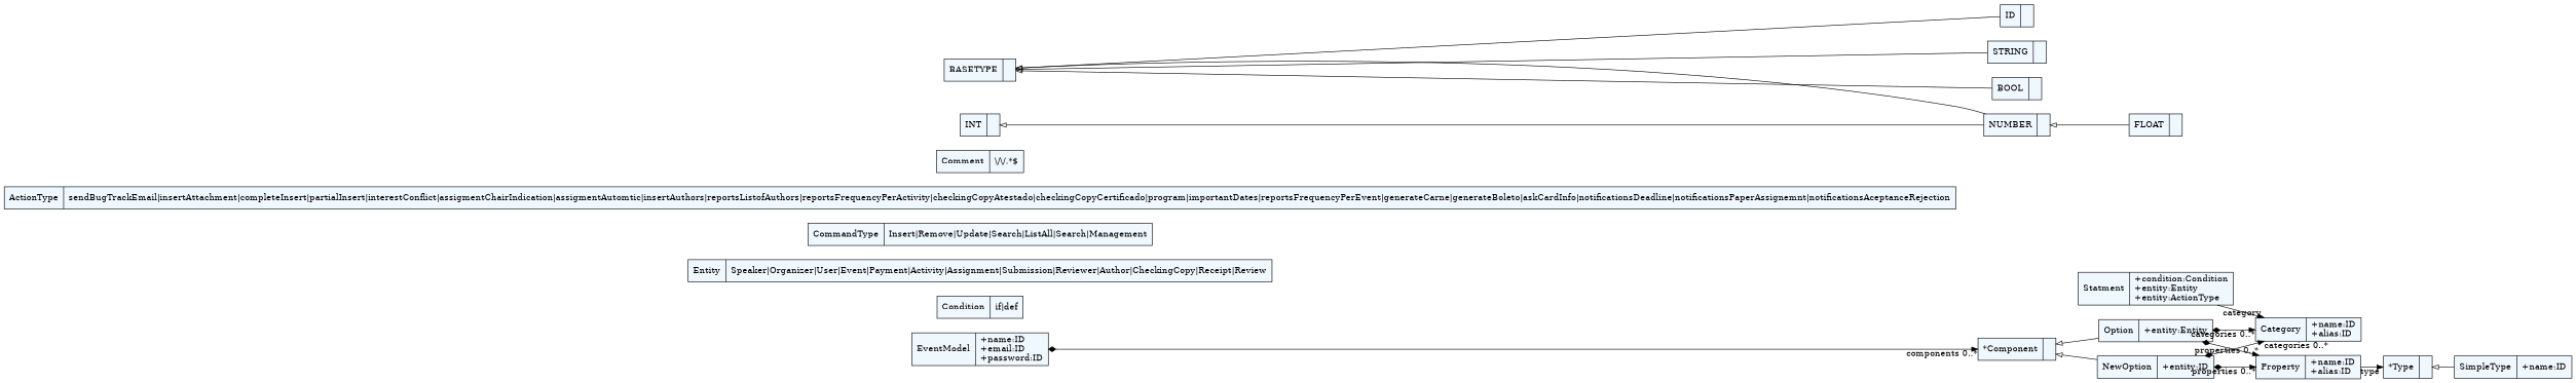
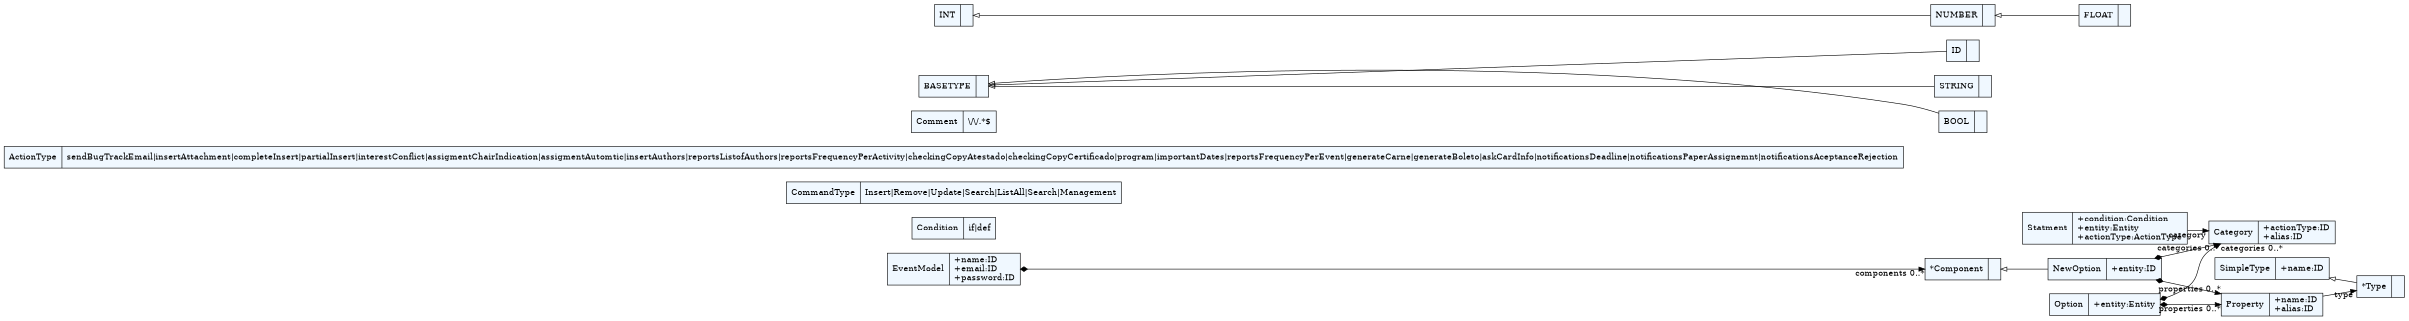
  digraph {
    fontname="Bitstream Vera Sans"
    fontsize=8
    nodesep=0.3
    rankdir=LR
    node [fillcolor=aliceblue shape=record style=filled]
    edge [arrowtail=empty dir=back]
    n1 [label="{EventModel|+name:ID\l+email:ID\l+password:ID\l}"]
    n2 [label="{*Component|}"]
    n3 [label="{Option|+entity:Entity\l}"]
    n4 [label="{NewOption|+entity:ID\l}"]
-   n5 [label="{Category|+name:ID\l+alias:ID\l}"]
+   n5 [label="{Category|+actionType:ID\l+alias:ID\l}"]
    n6 [label="{Property|+name:ID\l+alias:ID\l}"]
-   n7 [label="{Statment|+condition:Condition\l+entity:Entity\l+entity:ActionType\l}"]
+   n7 [label="{Statment|+condition:Condition\l+entity:Entity\l+actionType:ActionType\l}"]
    n8 [label="{*Type|}"]
    n9 [label="{Condition|if\|def}"]
    n10 [label="{SimpleType|+name:ID\l}"]
-   n11 [label="{Entity|Speaker\|Organizer\|User\|Event\|Payment\|Activity\|Assignment\|Submission\|Reviewer\|Author\|CheckingCopy\|Receipt\|Review}"]
    n12 [label="{CommandType|Insert\|Remove\|Update\|Search\|ListAll\|Search\|Management}"]
    n13 [label="{ActionType|sendBugTrackEmail\|insertAttachment\|completeInsert\|partialInsert\|interestConflict\|assigmentChairIndication\|assigmentAutomtic\|insertAuthors\|reportsListofAuthors\|reportsFrequencyPerActivity\|checkingCopyAtestado\|checkingCopyCertificado\|program\|importantDates\|reportsFrequencyPerEvent\|generateCarne\|generateBoleto\|askCardInfo\|notificationsDeadline\|notificationsPaperAssignemnt\|notificationsAceptanceRejection}"]
    n14 [label="{Comment|\\/\\/.*$}"]
    n15 [label="{ID|}"]
    n16 [label="{STRING|}"]
    n17 [label="{BOOL|}"]
    n18 [label="{INT|}"]
    n19 [label="{NUMBER|}"]
    n20 [label="{FLOAT|}"]
    n21 [label="{BASETYPE|}"]
    n1 -> n2 [arrowtail=diamond dir=both headlabel="components 0..*"]
-   n2 -> n3
    n2 -> n4
    n3 -> n5 [arrowtail=diamond dir=both headlabel="categories 0..*"]
    n3 -> n6 [arrowtail=diamond dir=both headlabel="properties 0..*"]
    n4 -> n5 [arrowtail=diamond dir=both headlabel="categories 0..*"]
    n4 -> n6 [arrowtail=diamond dir=both headlabel="properties 0..*"]
    n6 -> n8 [dir=black headlabel="type "]
    n7 -> n5 [dir=black headlabel="category "]
-   n8 -> n10
+   n10 -> n8
    n18 -> n19
    n19 -> n20
    n21 -> n15
    n21 -> n16
    n21 -> n17
-   n21 -> n19
  }
